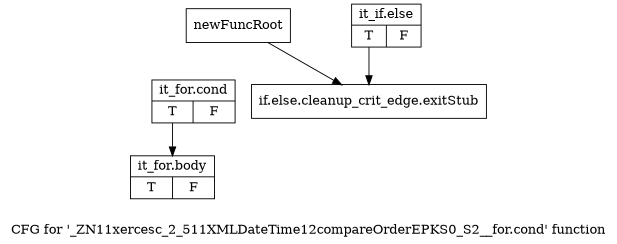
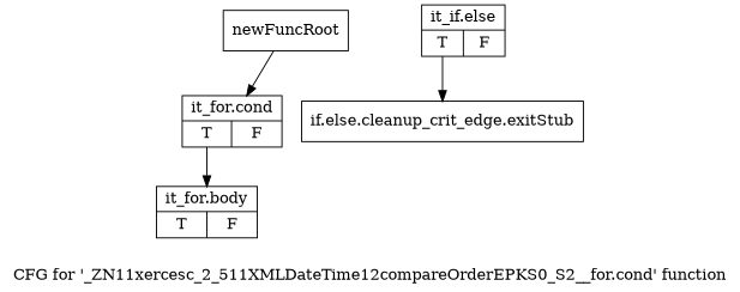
  digraph {
    label="CFG for '_ZN11xercesc_2_511XMLDateTime12compareOrderEPKS0_S2__for.cond' function"
    node [shape=record]
    edge [tailport=s0]
    n1 [label="{newFuncRoot}"]
    n2 [label="{it_for.cond|{<s0>T|<s1>F}}"]
    n3 [label="{it_for.body|{<s0>T|<s1>F}}"]
    n4 [label="{if.else.cleanup_crit_edge.exitStub}"]
    n5 [label="{it_if.else|{<s0>T|<s1>F}}"]
-   n1 -> n4 [tailport=s1]
+   n1 -> n2 [tailport=s1]
    n2 -> n3
    n5 -> n4
  }
